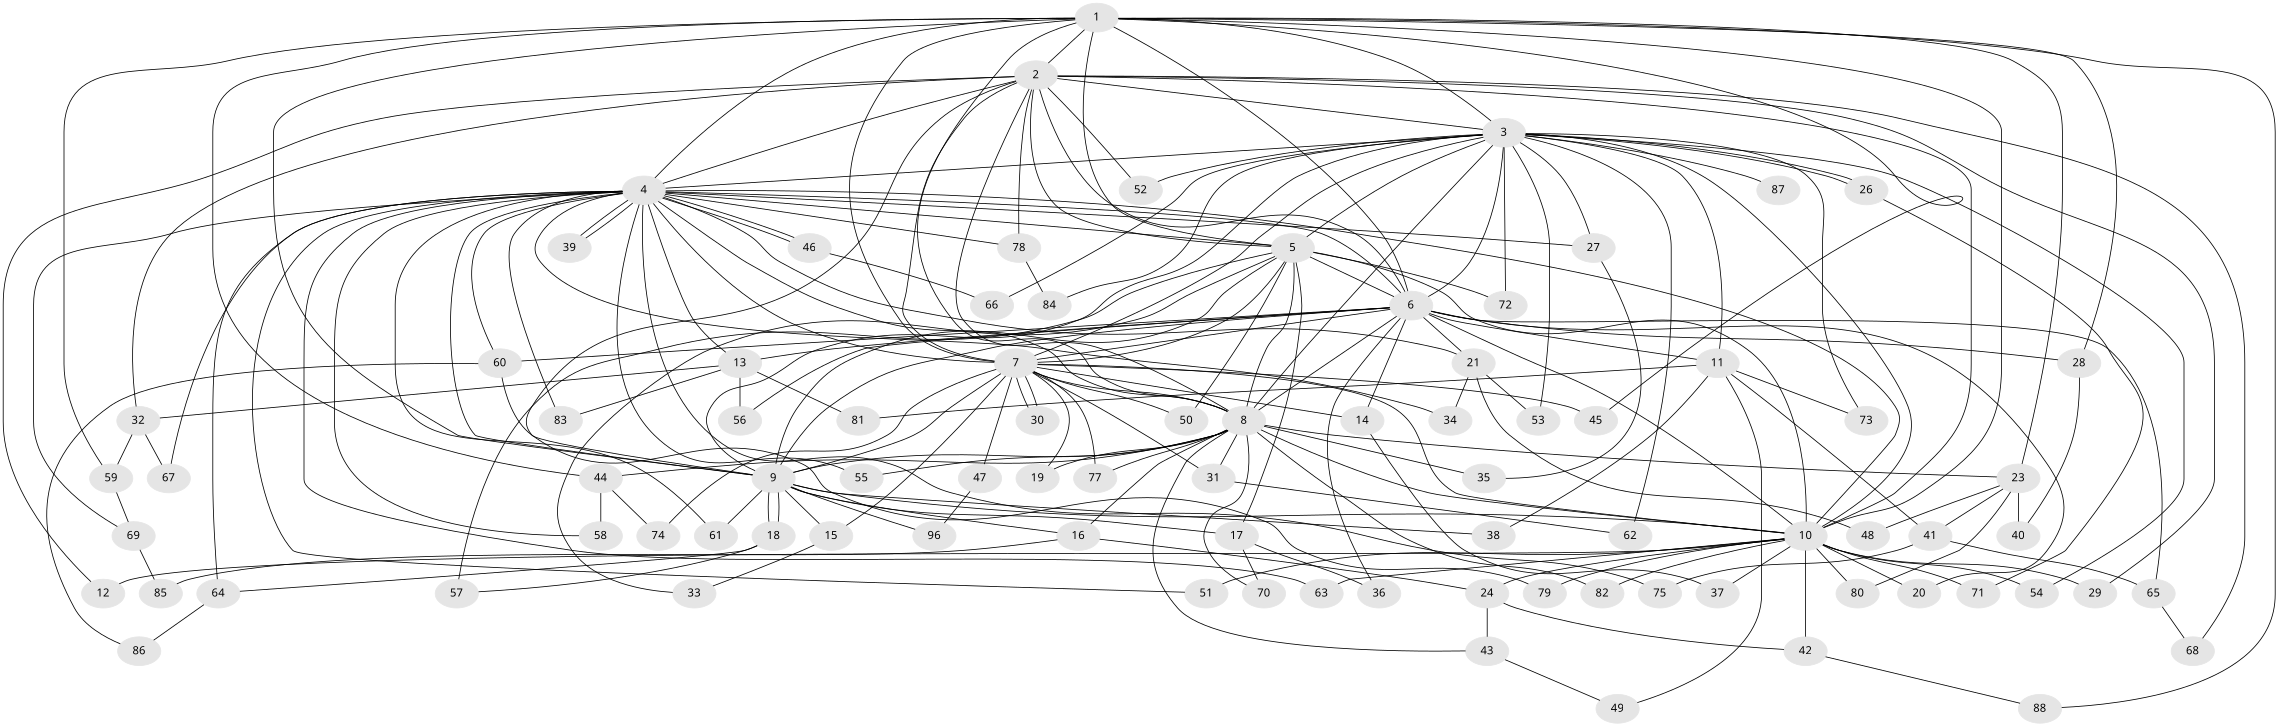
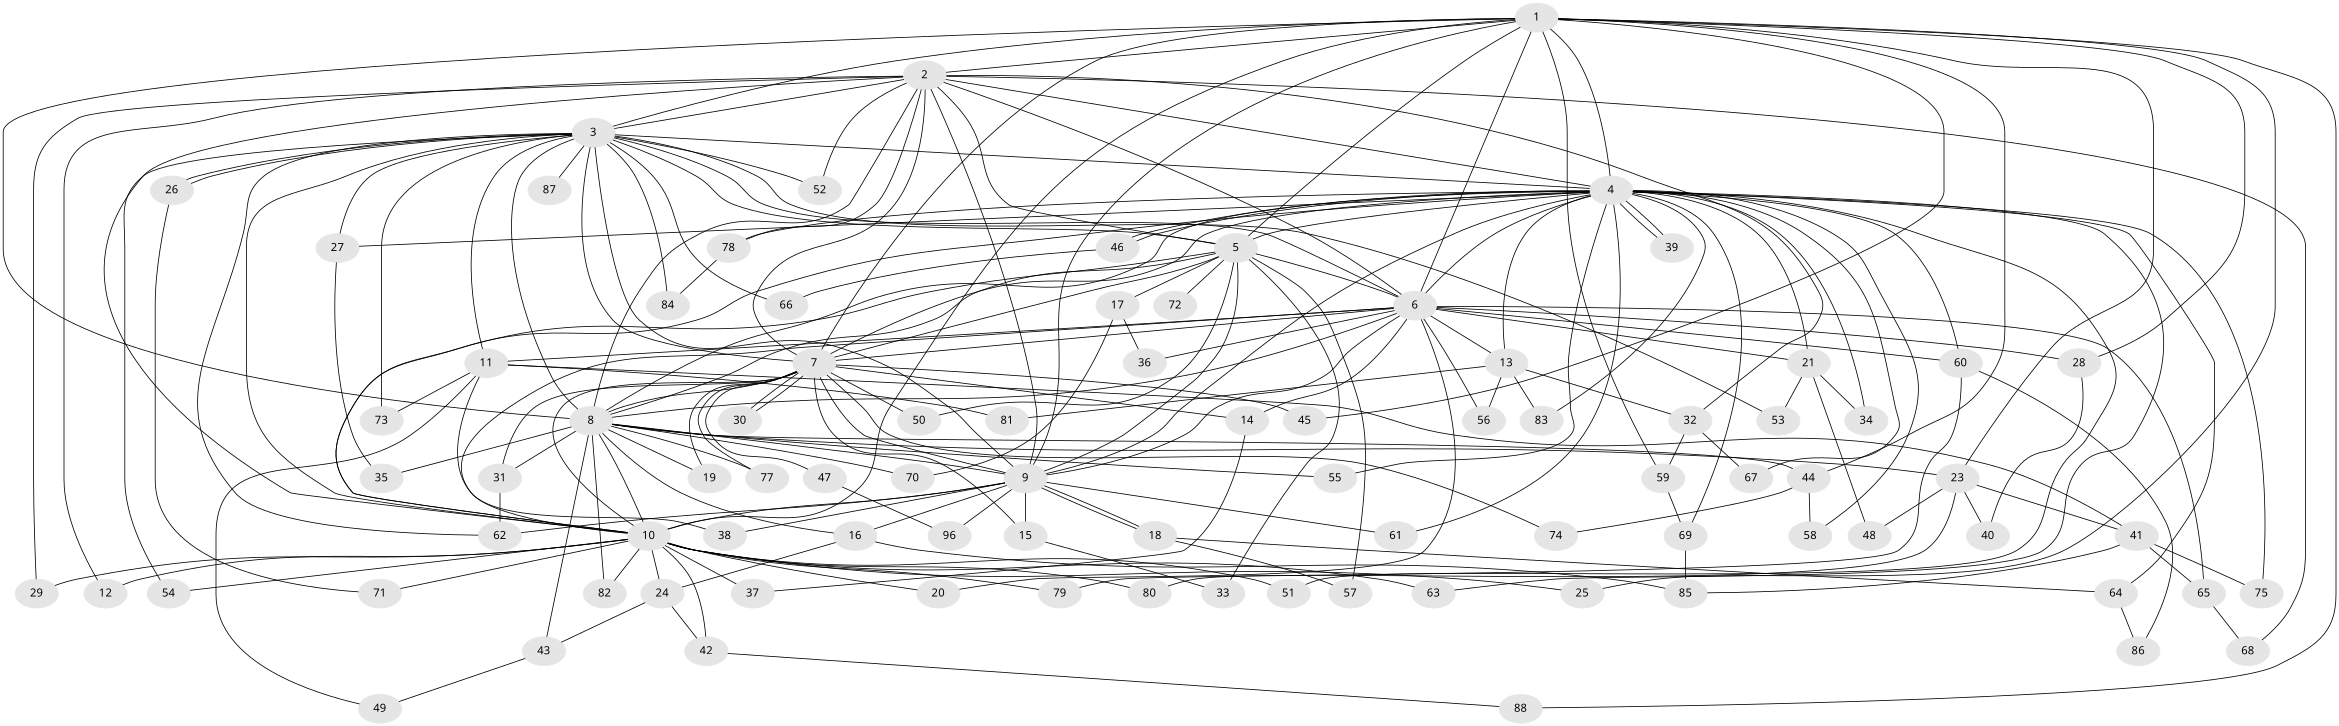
  graph {
    fontname="Noto Sans"
    node [color=gray90 fontname="Noto Sans" style=filled]
    edge [fontname="Noto Sans"]
    1
    2
    3
    4
    5
    6
    7
    8
    9
    10
    23
+   25
    28
    44
    45
    59
    88
    12
    29
    32
    52
    68
    78
    11
    26
    27
    53
    54
    62
    66
    72
    73
    84
    87
    13
    21
    34
    39
    46
    51
    55
    58
    60
    61
    63
    64
    67
    69
    75
    83
    17
    33
    50
    57
    14
    20
    36
    56
    65
    15
    19
    30
    31
    47
    74
    77
    16
    35
    43
    70
    82
    18
    38
    n74 [label=96]
    24
    37
    42
    71
    79
    80
    41
    40
    48
    49
    81
    86
    85
    1 -- 2
    1 -- 3
    1 -- 4
    1 -- 5
    1 -- 6
    1 -- 7
    1 -- 8
    1 -- 9
    1 -- 10
    1 -- 23
+   1 -- 25
    1 -- 28
    1 -- 44
    1 -- 45
    1 -- 59
    1 -- 88
    2 -- 3
    2 -- 4
    2 -- 5
    2 -- 6
    2 -- 7
    2 -- 8
    2 -- 9
    2 -- 10
    2 -- 12
    2 -- 29
    2 -- 32
    2 -- 52
    2 -- 68
    2 -- 78
    3 -- 4
    3 -- 5
    3 -- 6
    3 -- 7
    3 -- 8
    3 -- 9
    3 -- 10
    3 -- 52
    3 -- 11
    3 -- 26
    3 -- 26
    3 -- 27
    3 -- 53
    3 -- 54
    3 -- 62
    3 -- 66
-   3 -- 72
    3 -- 73
    3 -- 84
    3 -- 87
    4 -- 5
    4 -- 6
    4 -- 7
    4 -- 8
    4 -- 9
    4 -- 10
    4 -- 78
    4 -- 27
    4 -- 13
    4 -- 21
    4 -- 34
    4 -- 39
    4 -- 39
    4 -- 46
    4 -- 46
    4 -- 51
    4 -- 55
    4 -- 58
    4 -- 60
    4 -- 61
    4 -- 63
    4 -- 64
    4 -- 67
    4 -- 69
    4 -- 75
    4 -- 83
    5 -- 6
    5 -- 7
    5 -- 8
    5 -- 9
    5 -- 10
    5 -- 72
    5 -- 17
    5 -- 33
    5 -- 50
    5 -- 57
    6 -- 7
    6 -- 8
    6 -- 9
    6 -- 10
    6 -- 28
    6 -- 11
    6 -- 13
    6 -- 21
    6 -- 60
    6 -- 14
    6 -- 20
    6 -- 36
    6 -- 56
    6 -- 65
    7 -- 8
    7 -- 9
    7 -- 10
    7 -- 45
    7 -- 50
    7 -- 14
    7 -- 15
    7 -- 19
    7 -- 30
    7 -- 30
    7 -- 31
    7 -- 47
    7 -- 74
    7 -- 77
    8 -- 9
    8 -- 10
    8 -- 23
    8 -- 44
    8 -- 55
    8 -- 19
    8 -- 31
    8 -- 77
    8 -- 16
    8 -- 35
    8 -- 43
    8 -- 70
    8 -- 82
    9 -- 10
    9 -- 61
-   9 -- 17
+   9 -- 62
    9 -- 15
    9 -- 16
    9 -- 18
    9 -- 18
    9 -- 38
    9 -- n74
+   10 -- 25
    10 -- 12
    10 -- 29
    10 -- 54
    10 -- 51
    10 -- 63
    10 -- 20
    10 -- 82
    10 -- 24
    10 -- 37
    10 -- 42
    10 -- 71
    10 -- 79
    10 -- 80
    23 -- 80
    23 -- 41
    23 -- 40
    23 -- 48
    28 -- 40
    44 -- 58
    44 -- 74
    59 -- 69
    32 -- 59
    32 -- 67
    78 -- 84
    11 -- 73
    11 -- 38
    11 -- 41
    11 -- 49
    11 -- 81
    26 -- 71
    27 -- 35
    13 -- 32
    13 -- 83
    13 -- 56
    13 -- 81
    21 -- 53
    21 -- 34
    21 -- 48
    46 -- 66
    60 -- 79
    60 -- 86
    64 -- 86
    69 -- 85
    17 -- 36
    17 -- 70
    14 -- 37
    65 -- 68
    15 -- 33
    31 -- 62
    47 -- n74
    16 -- 24
    16 -- 85
    43 -- 49
    18 -- 64
    18 -- 57
    24 -- 43
    24 -- 42
    42 -- 88
    41 -- 75
    41 -- 65
+   41 -- 85
  }
